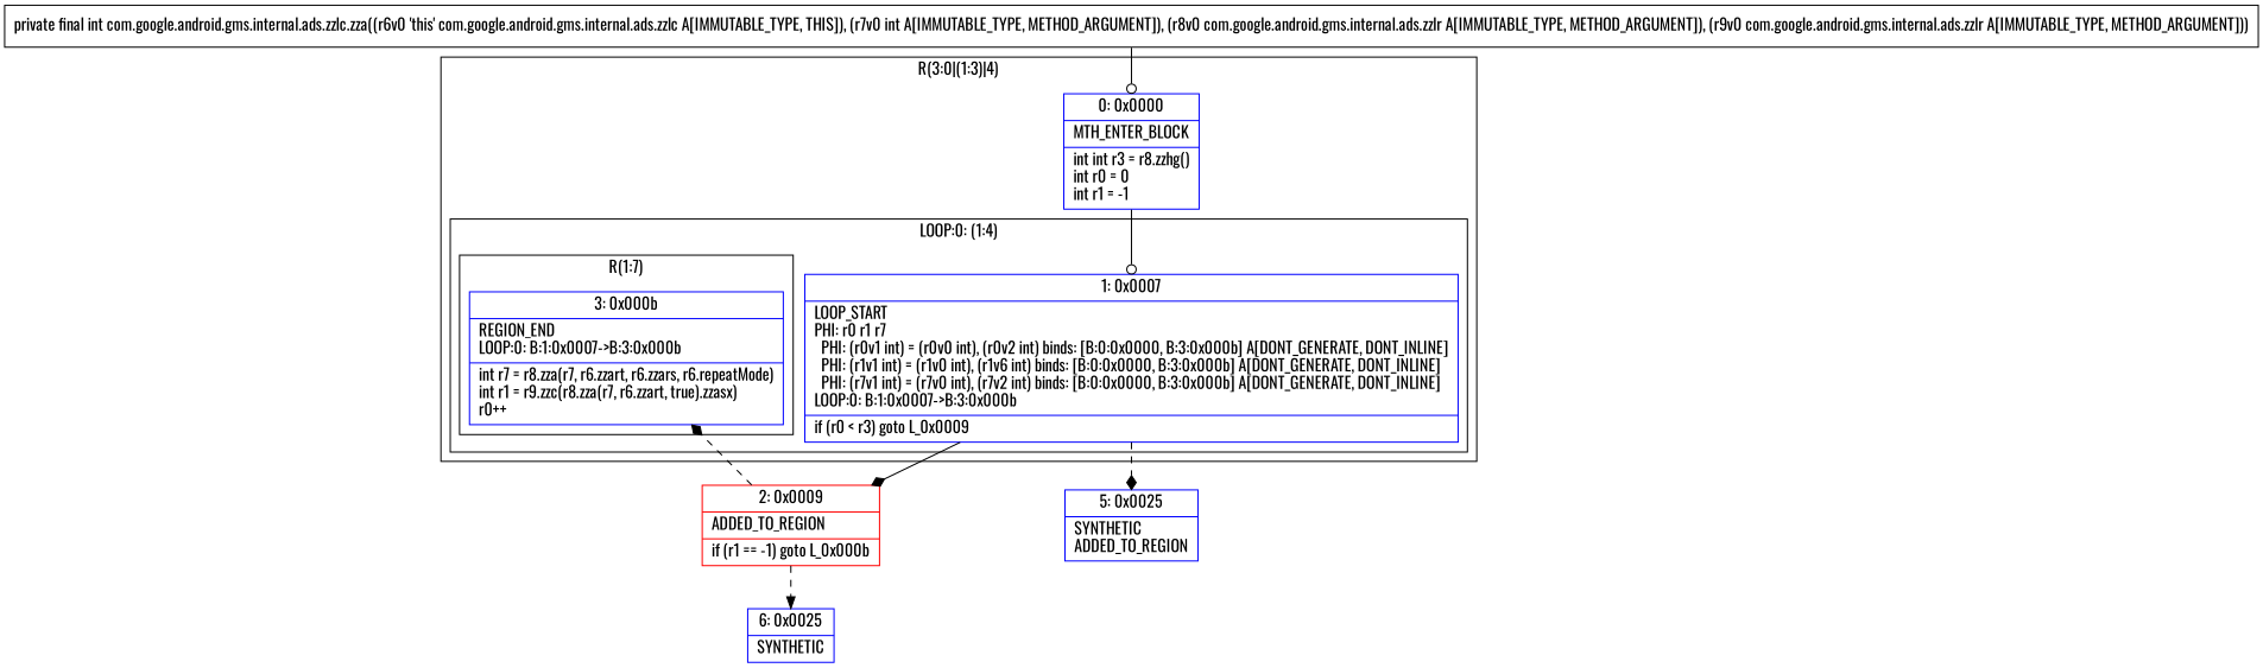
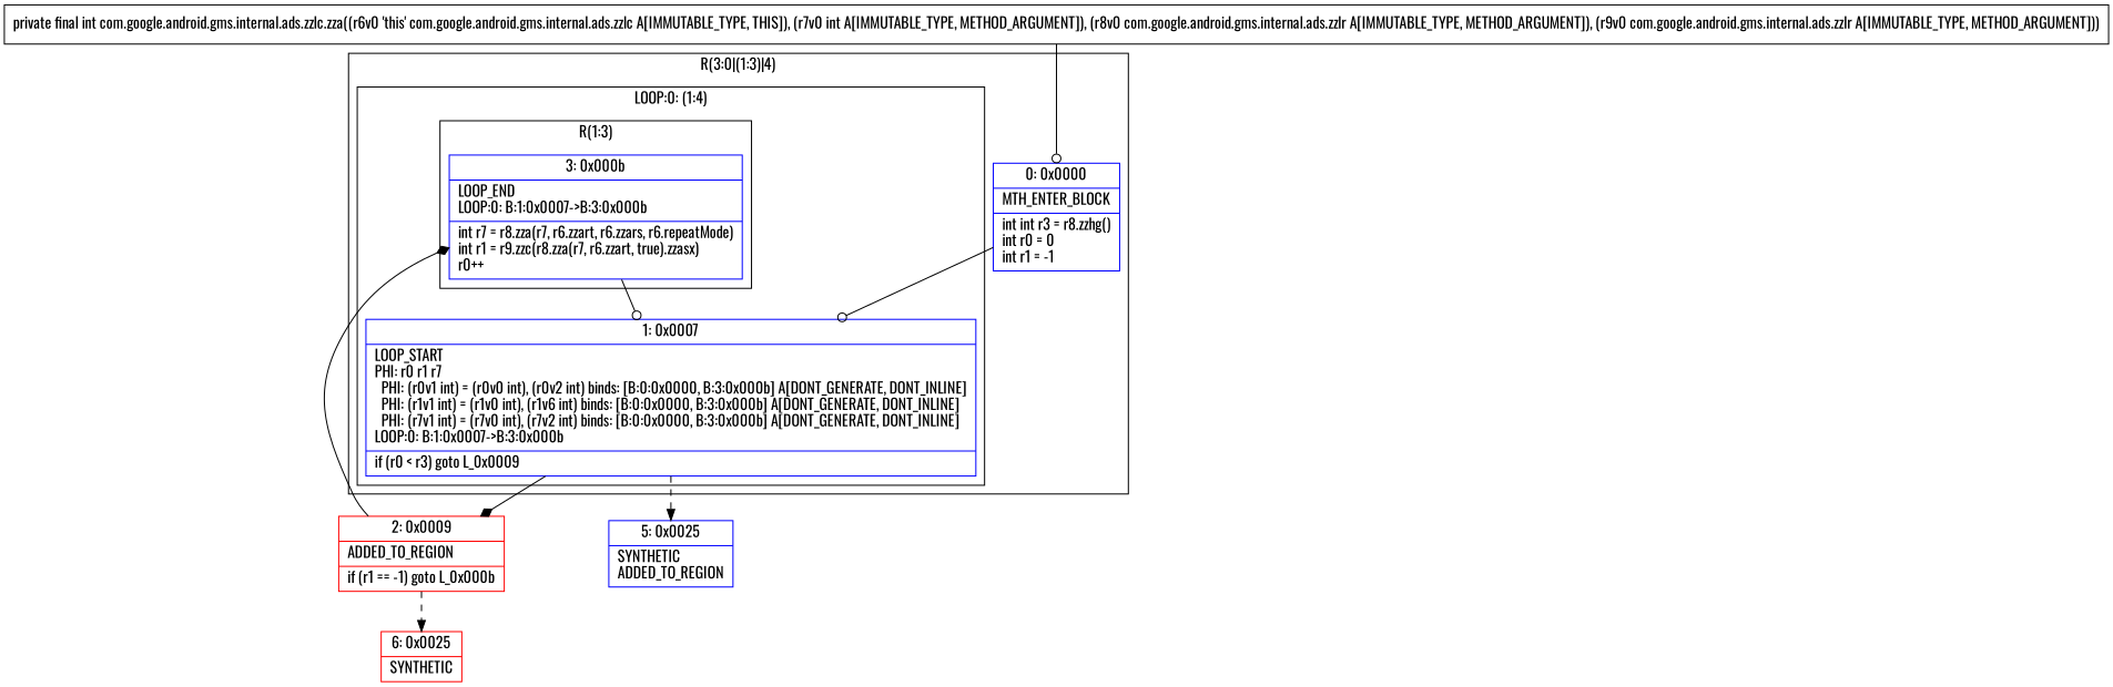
  digraph {
    fontname=Oswald
    node [color=blue fontname=Oswald shape=record]
    edge [arrowhead=odot fontname=Oswald]
-   n1 [label="{3\:\ 0x000b|REGION_END\lLOOP:0: B:1:0x0007\-\>B:3:0x000b\l|int r7 = r8.zza(r7, r6.zzart, r6.zzars, r6.repeatMode)\lint r1 = r9.zzc(r8.zza(r7, r6.zzart, true).zzasx)\lr0++\l}"]
+   n1 [label="{3\:\ 0x000b|LOOP_END\lLOOP:0: B:1:0x0007\-\>B:3:0x000b\l|int r7 = r8.zza(r7, r6.zzart, r6.zzars, r6.repeatMode)\lint r1 = r9.zzc(r8.zza(r7, r6.zzart, true).zzasx)\lr0++\l}"]
    n2 [label="{1\:\ 0x0007|LOOP_START\lPHI: r0 r1 r7 \l  PHI: (r0v1 int) = (r0v0 int), (r0v2 int) binds: [B:0:0x0000, B:3:0x000b] A[DONT_GENERATE, DONT_INLINE]\l  PHI: (r1v1 int) = (r1v0 int), (r1v6 int) binds: [B:0:0x0000, B:3:0x000b] A[DONT_GENERATE, DONT_INLINE]\l  PHI: (r7v1 int) = (r7v0 int), (r7v2 int) binds: [B:0:0x0000, B:3:0x000b] A[DONT_GENERATE, DONT_INLINE]\lLOOP:0: B:1:0x0007\-\>B:3:0x000b\l|if (r0 \< r3) goto L_0x0009\l}"]
    n3 [label="{0\:\ 0x0000|MTH_ENTER_BLOCK\l|int int r3 = r8.zzhg()\lint r0 = 0\lint r1 = \-1\l}"]
    n4 [color=red label="{2\:\ 0x0009|ADDED_TO_REGION\l|if (r1 == \-1) goto L_0x000b\l}"]
    n5 [label="{5\:\ 0x0025|SYNTHETIC\lADDED_TO_REGION\l}"]
-   n6 [label="{6\:\ 0x0025|SYNTHETIC\l}"]
+   n6 [color=red label="{6\:\ 0x0025|SYNTHETIC\l}"]
    n7 [label="{private final int com.google.android.gms.internal.ads.zzlc.zza((r6v0 'this' com.google.android.gms.internal.ads.zzlc A[IMMUTABLE_TYPE, THIS]), (r7v0 int A[IMMUTABLE_TYPE, METHOD_ARGUMENT]), (r8v0 com.google.android.gms.internal.ads.zzlr A[IMMUTABLE_TYPE, METHOD_ARGUMENT]), (r9v0 com.google.android.gms.internal.ads.zzlr A[IMMUTABLE_TYPE, METHOD_ARGUMENT])) }" color=""]
    subgraph cluster_1 {
      label="R(3:0|(1:3)|4)"
      n3
      subgraph cluster_2 {
        label="LOOP:0: (1:4)"
        n2
        subgraph cluster_3 {
-         label="R(1:7)"
+         label="R(1:3)"
          n1
        }
      }
    }
+   n1 -> n2
    n2 -> n4 [arrowhead=diamond]
-   n2 -> n5 [arrowhead=diamond style=dashed]
+   n2 -> n5 [arrowhead=normal style=dashed]
    n3 -> n2
-   n4 -> n1 [arrowhead=diamond style=dashed]
+   n4 -> n1 [arrowhead=diamond]
    n4 -> n6 [arrowhead=normal style=dashed]
    n7 -> n3
  }
